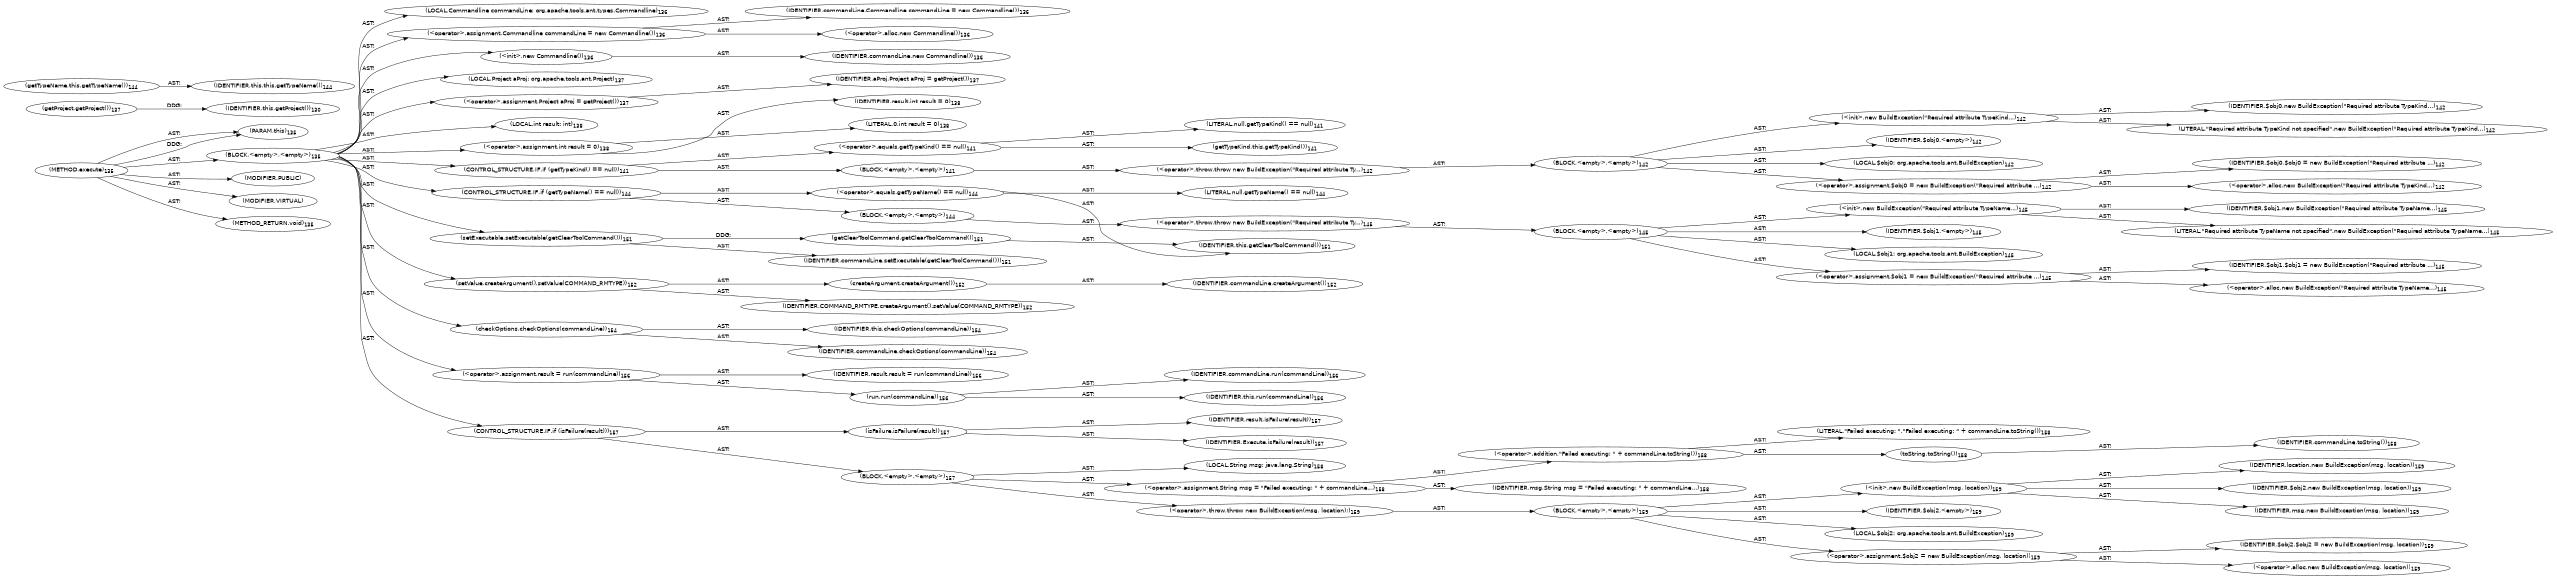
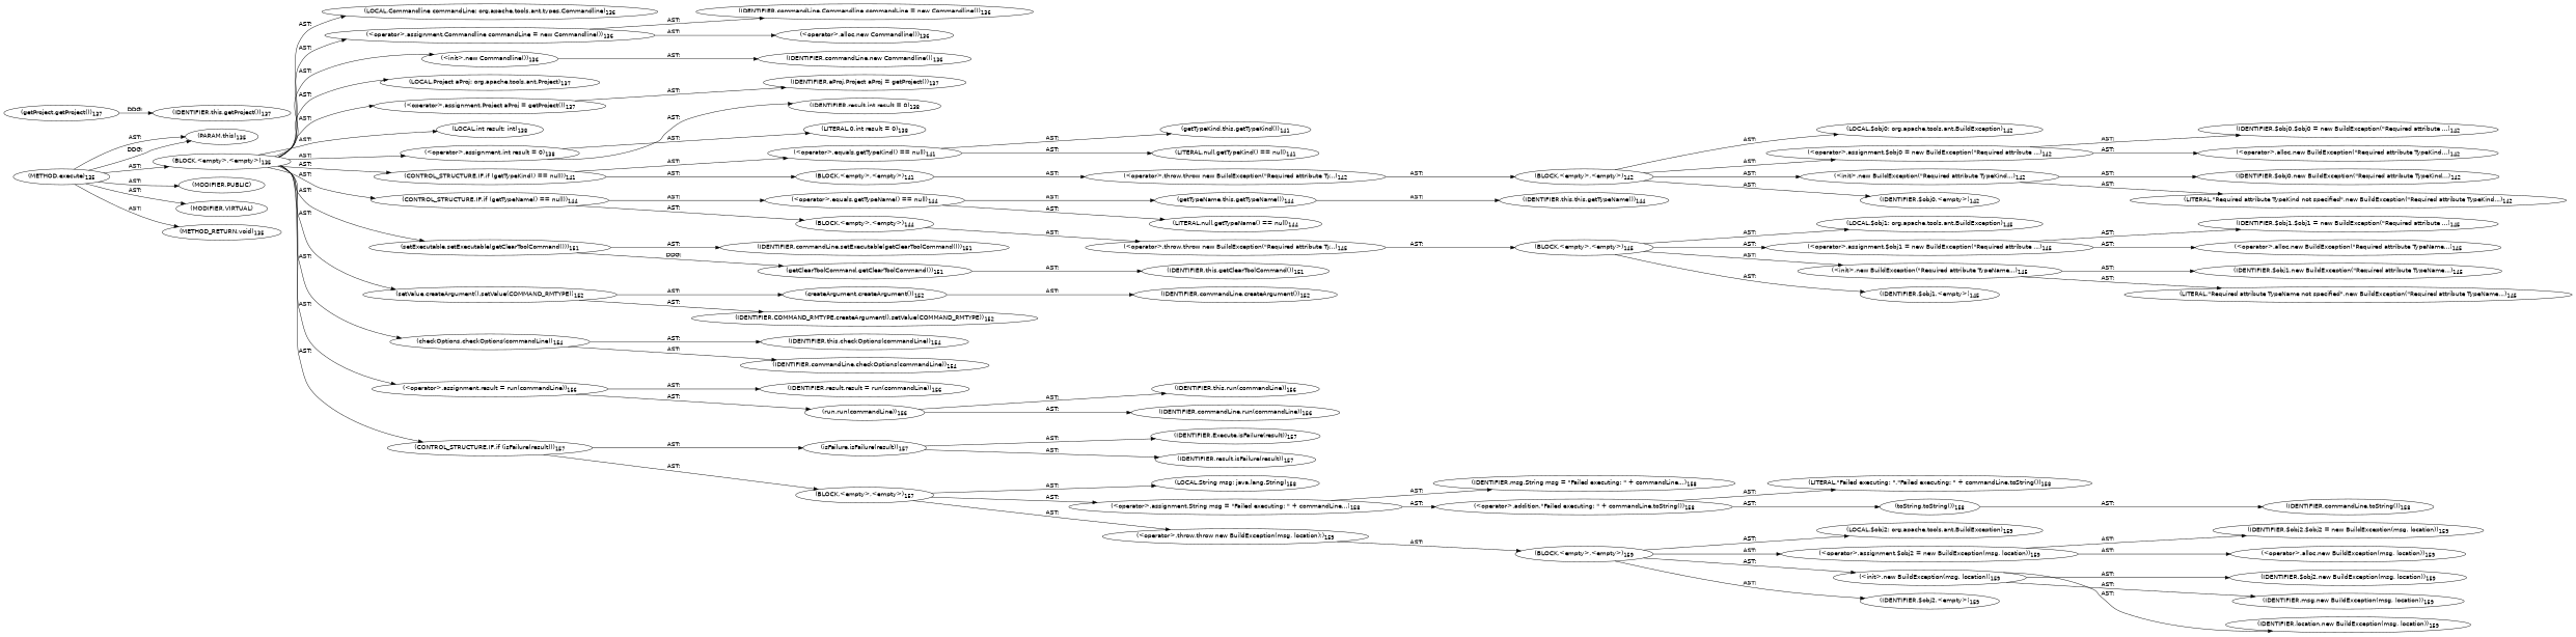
  digraph {
    fontname="DejaVu Sans"
    rankdir=LR
    node [fontname="DejaVu Sans"]
    edge [fontname="DejaVu Sans"]
    n1 [label=<(METHOD,execute)<SUB>135</SUB>>]
    n2 [label=<(PARAM,this)<SUB>135</SUB>>]
    n3 [label=<(BLOCK,&lt;empty&gt;,&lt;empty&gt;)<SUB>135</SUB>>]
    n4 [label=<(MODIFIER,PUBLIC)>]
    n5 [label=<(MODIFIER,VIRTUAL)>]
    n6 [label=<(METHOD_RETURN,void)<SUB>135</SUB>>]
    n7 [label=<(LOCAL,Commandline commandLine: org.apache.tools.ant.types.Commandline)<SUB>136</SUB>>]
    n8 [label=<(&lt;operator&gt;.assignment,Commandline commandLine = new Commandline())<SUB>136</SUB>>]
    n9 [label=<(&lt;init&gt;,new Commandline())<SUB>136</SUB>>]
    n10 [label=<(LOCAL,Project aProj: org.apache.tools.ant.Project)<SUB>137</SUB>>]
    n11 [label=<(&lt;operator&gt;.assignment,Project aProj = getProject())<SUB>137</SUB>>]
    n12 [label=<(LOCAL,int result: int)<SUB>138</SUB>>]
    n13 [label=<(&lt;operator&gt;.assignment,int result = 0)<SUB>138</SUB>>]
    n14 [label=<(CONTROL_STRUCTURE,IF,if (getTypeKind() == null))<SUB>141</SUB>>]
    n15 [label=<(CONTROL_STRUCTURE,IF,if (getTypeName() == null))<SUB>144</SUB>>]
    n16 [label=<(setExecutable,setExecutable(getClearToolCommand()))<SUB>151</SUB>>]
    n17 [label=<(setValue,createArgument().setValue(COMMAND_RMTYPE))<SUB>152</SUB>>]
    n18 [label=<(checkOptions,checkOptions(commandLine))<SUB>154</SUB>>]
    n19 [label=<(&lt;operator&gt;.assignment,result = run(commandLine))<SUB>156</SUB>>]
    n20 [label=<(CONTROL_STRUCTURE,IF,if (isFailure(result)))<SUB>157</SUB>>]
    n21 [label=<(IDENTIFIER,commandLine,Commandline commandLine = new Commandline())<SUB>136</SUB>>]
    n22 [label=<(&lt;operator&gt;.alloc,new Commandline())<SUB>136</SUB>>]
    n23 [label=<(IDENTIFIER,commandLine,new Commandline())<SUB>136</SUB>>]
    n24 [label=<(IDENTIFIER,aProj,Project aProj = getProject())<SUB>137</SUB>>]
    n25 [label=<(IDENTIFIER,result,int result = 0)<SUB>138</SUB>>]
    n26 [label=<(LITERAL,0,int result = 0)<SUB>138</SUB>>]
    n27 [label=<(&lt;operator&gt;.equals,getTypeKind() == null)<SUB>141</SUB>>]
    n28 [label=<(BLOCK,&lt;empty&gt;,&lt;empty&gt;)<SUB>141</SUB>>]
    n29 [label=<(&lt;operator&gt;.equals,getTypeName() == null)<SUB>144</SUB>>]
    n30 [label=<(BLOCK,&lt;empty&gt;,&lt;empty&gt;)<SUB>144</SUB>>]
    n31 [label=<(IDENTIFIER,commandLine,setExecutable(getClearToolCommand()))<SUB>151</SUB>>]
    n32 [label=<(getClearToolCommand,getClearToolCommand())<SUB>151</SUB>>]
    n33 [label=<(createArgument,createArgument())<SUB>152</SUB>>]
    n34 [label=<(IDENTIFIER,COMMAND_RMTYPE,createArgument().setValue(COMMAND_RMTYPE))<SUB>152</SUB>>]
    n35 [label=<(IDENTIFIER,this,checkOptions(commandLine))<SUB>154</SUB>>]
    n36 [label=<(IDENTIFIER,commandLine,checkOptions(commandLine))<SUB>154</SUB>>]
    n37 [label=<(IDENTIFIER,result,result = run(commandLine))<SUB>156</SUB>>]
    n38 [label=<(run,run(commandLine))<SUB>156</SUB>>]
    n39 [label=<(isFailure,isFailure(result))<SUB>157</SUB>>]
    n40 [label=<(BLOCK,&lt;empty&gt;,&lt;empty&gt;)<SUB>157</SUB>>]
    n41 [label=<(getProject,getProject())<SUB>137</SUB>>]
-   n42 [label=<(IDENTIFIER,this,getProject())<SUB>130</SUB>>]
+   n42 [label=<(IDENTIFIER,this,getProject())<SUB>137</SUB>>]
    n43 [label=<(getTypeKind,this.getTypeKind())<SUB>141</SUB>>]
    n44 [label=<(LITERAL,null,getTypeKind() == null)<SUB>141</SUB>>]
    n45 [label=<(&lt;operator&gt;.throw,throw new BuildException(&quot;Required attribute Ty...)<SUB>142</SUB>>]
    n46 [label=<(BLOCK,&lt;empty&gt;,&lt;empty&gt;)<SUB>142</SUB>>]
    n47 [label=<(LOCAL,$obj0: org.apache.tools.ant.BuildException)<SUB>142</SUB>>]
    n48 [label=<(&lt;operator&gt;.assignment,$obj0 = new BuildException(&quot;Required attribute ...)<SUB>142</SUB>>]
    n49 [label=<(&lt;init&gt;,new BuildException(&quot;Required attribute TypeKind...)<SUB>142</SUB>>]
    n50 [label=<(IDENTIFIER,$obj0,&lt;empty&gt;)<SUB>142</SUB>>]
    n51 [label=<(IDENTIFIER,$obj0,$obj0 = new BuildException(&quot;Required attribute ...)<SUB>142</SUB>>]
    n52 [label=<(&lt;operator&gt;.alloc,new BuildException(&quot;Required attribute TypeKind...)<SUB>142</SUB>>]
    n53 [label=<(IDENTIFIER,$obj0,new BuildException(&quot;Required attribute TypeKind...)<SUB>142</SUB>>]
    n54 [label=<(LITERAL,&quot;Required attribute TypeKind not specified&quot;,new BuildException(&quot;Required attribute TypeKind...)<SUB>142</SUB>>]
    n55 [label=<(getTypeName,this.getTypeName())<SUB>144</SUB>>]
    n56 [label=<(LITERAL,null,getTypeName() == null)<SUB>144</SUB>>]
    n57 [label=<(&lt;operator&gt;.throw,throw new BuildException(&quot;Required attribute Ty...)<SUB>145</SUB>>]
    n58 [label=<(IDENTIFIER,this,this.getTypeName())<SUB>144</SUB>>]
    n59 [label=<(BLOCK,&lt;empty&gt;,&lt;empty&gt;)<SUB>145</SUB>>]
    n60 [label=<(LOCAL,$obj1: org.apache.tools.ant.BuildException)<SUB>145</SUB>>]
    n61 [label=<(&lt;operator&gt;.assignment,$obj1 = new BuildException(&quot;Required attribute ...)<SUB>145</SUB>>]
    n62 [label=<(&lt;init&gt;,new BuildException(&quot;Required attribute TypeName...)<SUB>145</SUB>>]
    n63 [label=<(IDENTIFIER,$obj1,&lt;empty&gt;)<SUB>145</SUB>>]
    n64 [label=<(IDENTIFIER,$obj1,$obj1 = new BuildException(&quot;Required attribute ...)<SUB>145</SUB>>]
    n65 [label=<(&lt;operator&gt;.alloc,new BuildException(&quot;Required attribute TypeName...)<SUB>145</SUB>>]
    n66 [label=<(IDENTIFIER,$obj1,new BuildException(&quot;Required attribute TypeName...)<SUB>145</SUB>>]
    n67 [label=<(LITERAL,&quot;Required attribute TypeName not specified&quot;,new BuildException(&quot;Required attribute TypeName...)<SUB>145</SUB>>]
    n68 [label=<(IDENTIFIER,this,getClearToolCommand())<SUB>151</SUB>>]
    n69 [label=<(IDENTIFIER,commandLine,createArgument())<SUB>152</SUB>>]
    n70 [label=<(IDENTIFIER,this,run(commandLine))<SUB>156</SUB>>]
    n71 [label=<(IDENTIFIER,commandLine,run(commandLine))<SUB>156</SUB>>]
    n72 [label=<(IDENTIFIER,Execute,isFailure(result))<SUB>157</SUB>>]
    n73 [label=<(IDENTIFIER,result,isFailure(result))<SUB>157</SUB>>]
    n74 [label=<(LOCAL,String msg: java.lang.String)<SUB>158</SUB>>]
    n75 [label=<(&lt;operator&gt;.assignment,String msg = &quot;Failed executing: &quot; + commandLine...)<SUB>158</SUB>>]
    n76 [label=<(&lt;operator&gt;.throw,throw new BuildException(msg, location);)<SUB>159</SUB>>]
    n77 [label=<(IDENTIFIER,msg,String msg = &quot;Failed executing: &quot; + commandLine...)<SUB>158</SUB>>]
    n78 [label=<(&lt;operator&gt;.addition,&quot;Failed executing: &quot; + commandLine.toString())<SUB>158</SUB>>]
    n79 [label=<(BLOCK,&lt;empty&gt;,&lt;empty&gt;)<SUB>159</SUB>>]
    n80 [label=<(LITERAL,&quot;Failed executing: &quot;,&quot;Failed executing: &quot; + commandLine.toString())<SUB>158</SUB>>]
    n81 [label=<(toString,toString())<SUB>158</SUB>>]
    n82 [label=<(IDENTIFIER,commandLine,toString())<SUB>158</SUB>>]
    n83 [label=<(LOCAL,$obj2: org.apache.tools.ant.BuildException)<SUB>159</SUB>>]
    n84 [label=<(&lt;operator&gt;.assignment,$obj2 = new BuildException(msg, location))<SUB>159</SUB>>]
    n85 [label=<(&lt;init&gt;,new BuildException(msg, location))<SUB>159</SUB>>]
    n86 [label=<(IDENTIFIER,$obj2,&lt;empty&gt;)<SUB>159</SUB>>]
    n87 [label=<(IDENTIFIER,$obj2,$obj2 = new BuildException(msg, location))<SUB>159</SUB>>]
    n88 [label=<(&lt;operator&gt;.alloc,new BuildException(msg, location))<SUB>159</SUB>>]
    n89 [label=<(IDENTIFIER,$obj2,new BuildException(msg, location))<SUB>159</SUB>>]
    n90 [label=<(IDENTIFIER,msg,new BuildException(msg, location))<SUB>159</SUB>>]
    n91 [label=<(IDENTIFIER,location,new BuildException(msg, location))<SUB>159</SUB>>]
    n1 -> n2 [label="AST: "]
    n1 -> n2 [label="DDG: "]
    n1 -> n3 [label="AST: "]
    n1 -> n4 [label="AST: "]
    n1 -> n5 [label="AST: "]
    n1 -> n6 [label="AST: "]
    n3 -> n7 [label="AST: "]
    n3 -> n8 [label="AST: "]
    n3 -> n9 [label="AST: "]
    n3 -> n10 [label="AST: "]
    n3 -> n11 [label="AST: "]
    n3 -> n12 [label="AST: "]
    n3 -> n13 [label="AST: "]
    n3 -> n14 [label="AST: "]
    n3 -> n15 [label="AST: "]
    n3 -> n16 [label="AST: "]
    n3 -> n17 [label="AST: "]
    n3 -> n18 [label="AST: "]
    n3 -> n19 [label="AST: "]
    n3 -> n20 [label="AST: "]
    n8 -> n21 [label="AST: "]
    n8 -> n22 [label="AST: "]
    n9 -> n23 [label="AST: "]
    n11 -> n24 [label="AST: "]
    n13 -> n25 [label="AST: "]
    n13 -> n26 [label="AST: "]
    n14 -> n27 [label="AST: "]
    n14 -> n28 [label="AST: "]
    n15 -> n29 [label="AST: "]
    n15 -> n30 [label="AST: "]
    n16 -> n31 [label="AST: "]
    n16 -> n32 [label="DDG: "]
    n17 -> n33 [label="AST: "]
    n17 -> n34 [label="AST: "]
    n18 -> n35 [label="AST: "]
    n18 -> n36 [label="AST: "]
    n19 -> n37 [label="AST: "]
    n19 -> n38 [label="AST: "]
    n20 -> n39 [label="AST: "]
    n20 -> n40 [label="AST: "]
    n27 -> n43 [label="AST: "]
    n27 -> n44 [label="AST: "]
    n28 -> n45 [label="AST: "]
-   n29 -> n68 [label="AST: "]
+   n29 -> n55 [label="AST: "]
    n29 -> n56 [label="AST: "]
    n30 -> n57 [label="AST: "]
    n32 -> n68 [label="AST: "]
    n33 -> n69 [label="AST: "]
    n38 -> n70 [label="AST: "]
    n38 -> n71 [label="AST: "]
    n39 -> n72 [label="AST: "]
    n39 -> n73 [label="AST: "]
    n40 -> n74 [label="AST: "]
    n40 -> n75 [label="AST: "]
    n40 -> n76 [label="AST: "]
    n41 -> n42 [label="DDG: "]
    n45 -> n46 [label="AST: "]
    n46 -> n47 [label="AST: "]
    n46 -> n48 [label="AST: "]
    n46 -> n49 [label="AST: "]
    n46 -> n50 [label="AST: "]
    n48 -> n51 [label="AST: "]
    n48 -> n52 [label="AST: "]
    n49 -> n53 [label="AST: "]
    n49 -> n54 [label="AST: "]
    n55 -> n58 [label="AST: "]
    n57 -> n59 [label="AST: "]
    n59 -> n60 [label="AST: "]
    n59 -> n61 [label="AST: "]
    n59 -> n62 [label="AST: "]
    n59 -> n63 [label="AST: "]
    n61 -> n64 [label="AST: "]
    n61 -> n65 [label="AST: "]
    n62 -> n66 [label="AST: "]
    n62 -> n67 [label="AST: "]
    n75 -> n77 [label="AST: "]
    n75 -> n78 [label="AST: "]
    n76 -> n79 [label="AST: "]
    n78 -> n80 [label="AST: "]
    n78 -> n81 [label="AST: "]
    n79 -> n83 [label="AST: "]
    n79 -> n84 [label="AST: "]
    n79 -> n85 [label="AST: "]
    n79 -> n86 [label="AST: "]
    n81 -> n82 [label="AST: "]
    n84 -> n87 [label="AST: "]
    n84 -> n88 [label="AST: "]
    n85 -> n89 [label="AST: "]
    n85 -> n90 [label="AST: "]
    n85 -> n91 [label="AST: "]
  }
